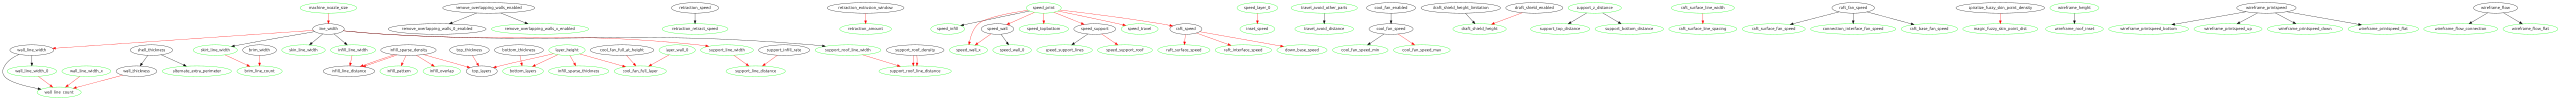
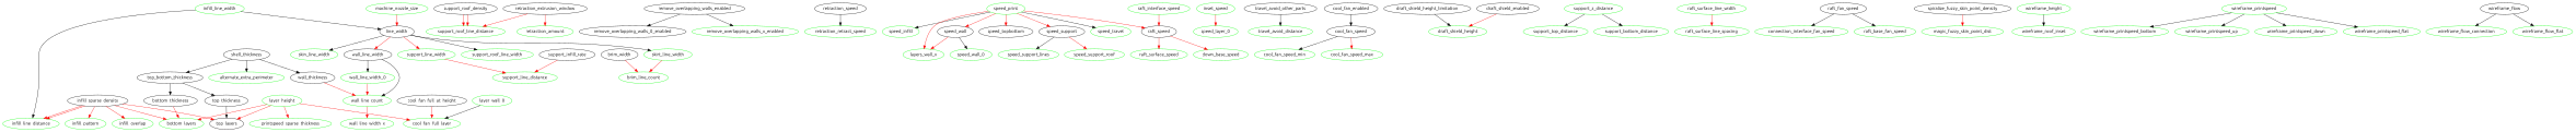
  digraph {
    fontname=Ubuntu
    node [fontname=Ubuntu color=green]
    edge [color=red fontname=Ubuntu]
    line_width [color=""]
    machine_nozzle_size
    wall_line_width [color=""]
    skirt_line_width
    skin_line_width
    infill_line_width
    support_line_width
    support_roof_line_width
    wall_line_width_0
    wall_line_count
    brim_line_count
-   infill_line_distance [color=black]
+   infill_line_distance
    support_line_distance
    support_roof_line_distance
    wall_line_width_x
    shell_thickness [color=""]
    wall_thickness [color=""]
    alternate_extra_perimeter
+   top_bottom_thickness [color=""]
    top_thickness [color=""]
    bottom_thickness [color=""]
    top_layers [color=black]
    bottom_layers
    infill_sparse_density [color=""]
    infill_pattern
    infill_overlap
    layer_height
-   infill_sparse_thickness
+   infill_sparse_thickness [label=printspeed_sparse_thickness]
    cool_fan_full_layer
    remove_overlapping_walls_0_enabled [color=black]
    remove_overlapping_walls_enabled [color=""]
    remove_overlapping_walls_x_enabled
    retraction_speed [color=""]
    retraction_retract_speed
    retraction_extrusion_window [color=black]
    retraction_amount
    speed_print
    speed_infill
    speed_wall [color=""]
-   speed_wall_x
-   speed_topbottom
+   speed_wall_x [label=layers_wall_x]
+   speed_topbottom [color=black]
    speed_support [color=""]
    speed_travel
    raft_speed [color=""]
    speed_wall_0
    speed_support_lines
    speed_support_roof
    raft_surface_speed
    raft_interface_speed
    n50 [label=down_base_speed]
    n51 [label=inset_speed]
    speed_layer_0
-   travel_avoid_other_parts
+   travel_avoid_other_parts [color=black]
    travel_avoid_distance
    cool_fan_enabled [color=""]
    cool_fan_speed [color=""]
    cool_fan_speed_min
    cool_fan_speed_max
    cool_fan_full_at_height [color=""]
    n60 [label=layer_wall_0]
    draft_shield_height_limitation [color=""]
    draft_shield_height
    draft_shield_enabled [color=""]
    support_z_distance
    support_top_distance
    support_bottom_distance
    support_roof_density [color=""]
    support_infill_rate [color=""]
    brim_width [color=""]
    raft_surface_line_width
    raft_surface_line_spacing
    raft_fan_speed [color=""]
-   raft_surface_fan_speed
    n74 [label=connection_interface_fan_speed]
    raft_base_fan_speed
    n76 [label=spiralize_fuzzy_skin_point_density color=""]
    magic_fuzzy_skin_point_dist
    wireframe_height
    wireframe_roof_inset
-   wireframe_printspeed [color=""]
+   wireframe_printspeed
    wireframe_printspeed_bottom
    wireframe_printspeed_up
    wireframe_printspeed_down
    wireframe_printspeed_flat
    wireframe_flow [color=""]
    wireframe_flow_connection
    wireframe_flow_flat
    line_width -> wall_line_width
    line_width -> skirt_line_width [color=black]
    line_width -> skin_line_width [color=black]
-   line_width -> infill_line_width [color=black]
+   infill_line_width -> line_width [color=black]
    line_width -> support_line_width
    line_width -> support_roof_line_width [color=black]
    machine_nozzle_size -> line_width
    wall_line_width -> wall_line_width_0 [color=black]
    wall_line_width -> wall_line_count [color=black]
    skirt_line_width -> brim_line_count
-   infill_line_width -> infill_line_distance
+   infill_line_width -> infill_line_distance [color=black]
    support_line_width -> support_line_distance
-   support_roof_line_width -> support_roof_line_distance
+   retraction_extrusion_window -> support_roof_line_distance
    wall_line_width_0 -> wall_line_count
-   wall_line_width_x -> wall_line_count
+   wall_line_count -> wall_line_width_x
    shell_thickness -> wall_thickness [color=black]
    shell_thickness -> alternate_extra_perimeter [color=black]
+   shell_thickness -> top_bottom_thickness [color=black]
    wall_thickness -> wall_line_count
-   top_thickness -> top_layers
+   top_bottom_thickness -> top_thickness [color=black]
+   top_bottom_thickness -> bottom_thickness [color=black]
+   top_thickness -> top_layers [color=black]
    bottom_thickness -> bottom_layers
    infill_sparse_density -> infill_line_distance
    infill_sparse_density -> infill_line_distance
    infill_sparse_density -> top_layers
+   infill_sparse_density -> bottom_layers
    infill_sparse_density -> infill_pattern
    infill_sparse_density -> infill_overlap
    layer_height -> top_layers
    layer_height -> bottom_layers
    layer_height -> infill_sparse_thickness
    layer_height -> cool_fan_full_layer
    remove_overlapping_walls_enabled -> remove_overlapping_walls_0_enabled [color=black]
    remove_overlapping_walls_enabled -> remove_overlapping_walls_x_enabled [color=black]
    retraction_speed -> retraction_retract_speed [color=black]
    retraction_extrusion_window -> retraction_amount
    speed_print -> speed_infill [color=black]
    speed_print -> speed_wall
    speed_print -> speed_wall_x
    speed_print -> speed_topbottom
    speed_print -> speed_support
-   speed_print -> speed_travel
+   speed_print -> speed_travel [color=black]
    speed_print -> raft_speed
    speed_wall -> speed_wall_x
    speed_wall -> speed_wall_0 [color=black]
    speed_support -> speed_support_lines [color=black]
    speed_support -> speed_support_roof
    raft_speed -> raft_surface_speed
-   raft_speed -> raft_interface_speed
+   raft_interface_speed -> raft_speed
    raft_speed -> n50
-   speed_layer_0 -> n51
+   n51 -> speed_layer_0
    travel_avoid_other_parts -> travel_avoid_distance [color=black]
    cool_fan_enabled -> cool_fan_speed [color=black]
    cool_fan_speed -> cool_fan_speed_min [color=black]
    cool_fan_speed -> cool_fan_speed_max
    cool_fan_full_at_height -> cool_fan_full_layer
-   n60 -> cool_fan_full_layer
+   n60 -> cool_fan_full_layer [color=black]
    draft_shield_height_limitation -> draft_shield_height [color=black]
    draft_shield_enabled -> draft_shield_height
    support_z_distance -> support_top_distance [color=black]
    support_z_distance -> support_bottom_distance [color=black]
    support_roof_density -> support_roof_line_distance
    support_roof_density -> support_roof_line_distance
    support_infill_rate -> support_line_distance
    brim_width -> brim_line_count
    raft_surface_line_width -> raft_surface_line_spacing
-   raft_fan_speed -> raft_surface_fan_speed [color=black]
    raft_fan_speed -> n74 [color=black]
    raft_fan_speed -> raft_base_fan_speed [color=black]
    n76 -> magic_fuzzy_skin_point_dist
    wireframe_height -> wireframe_roof_inset [color=black]
    wireframe_printspeed -> wireframe_printspeed_bottom [color=black]
    wireframe_printspeed -> wireframe_printspeed_up [color=black]
    wireframe_printspeed -> wireframe_printspeed_down [color=black]
    wireframe_printspeed -> wireframe_printspeed_flat [color=black]
    wireframe_flow -> wireframe_flow_connection [color=black]
    wireframe_flow -> wireframe_flow_flat [color=black]
  }
